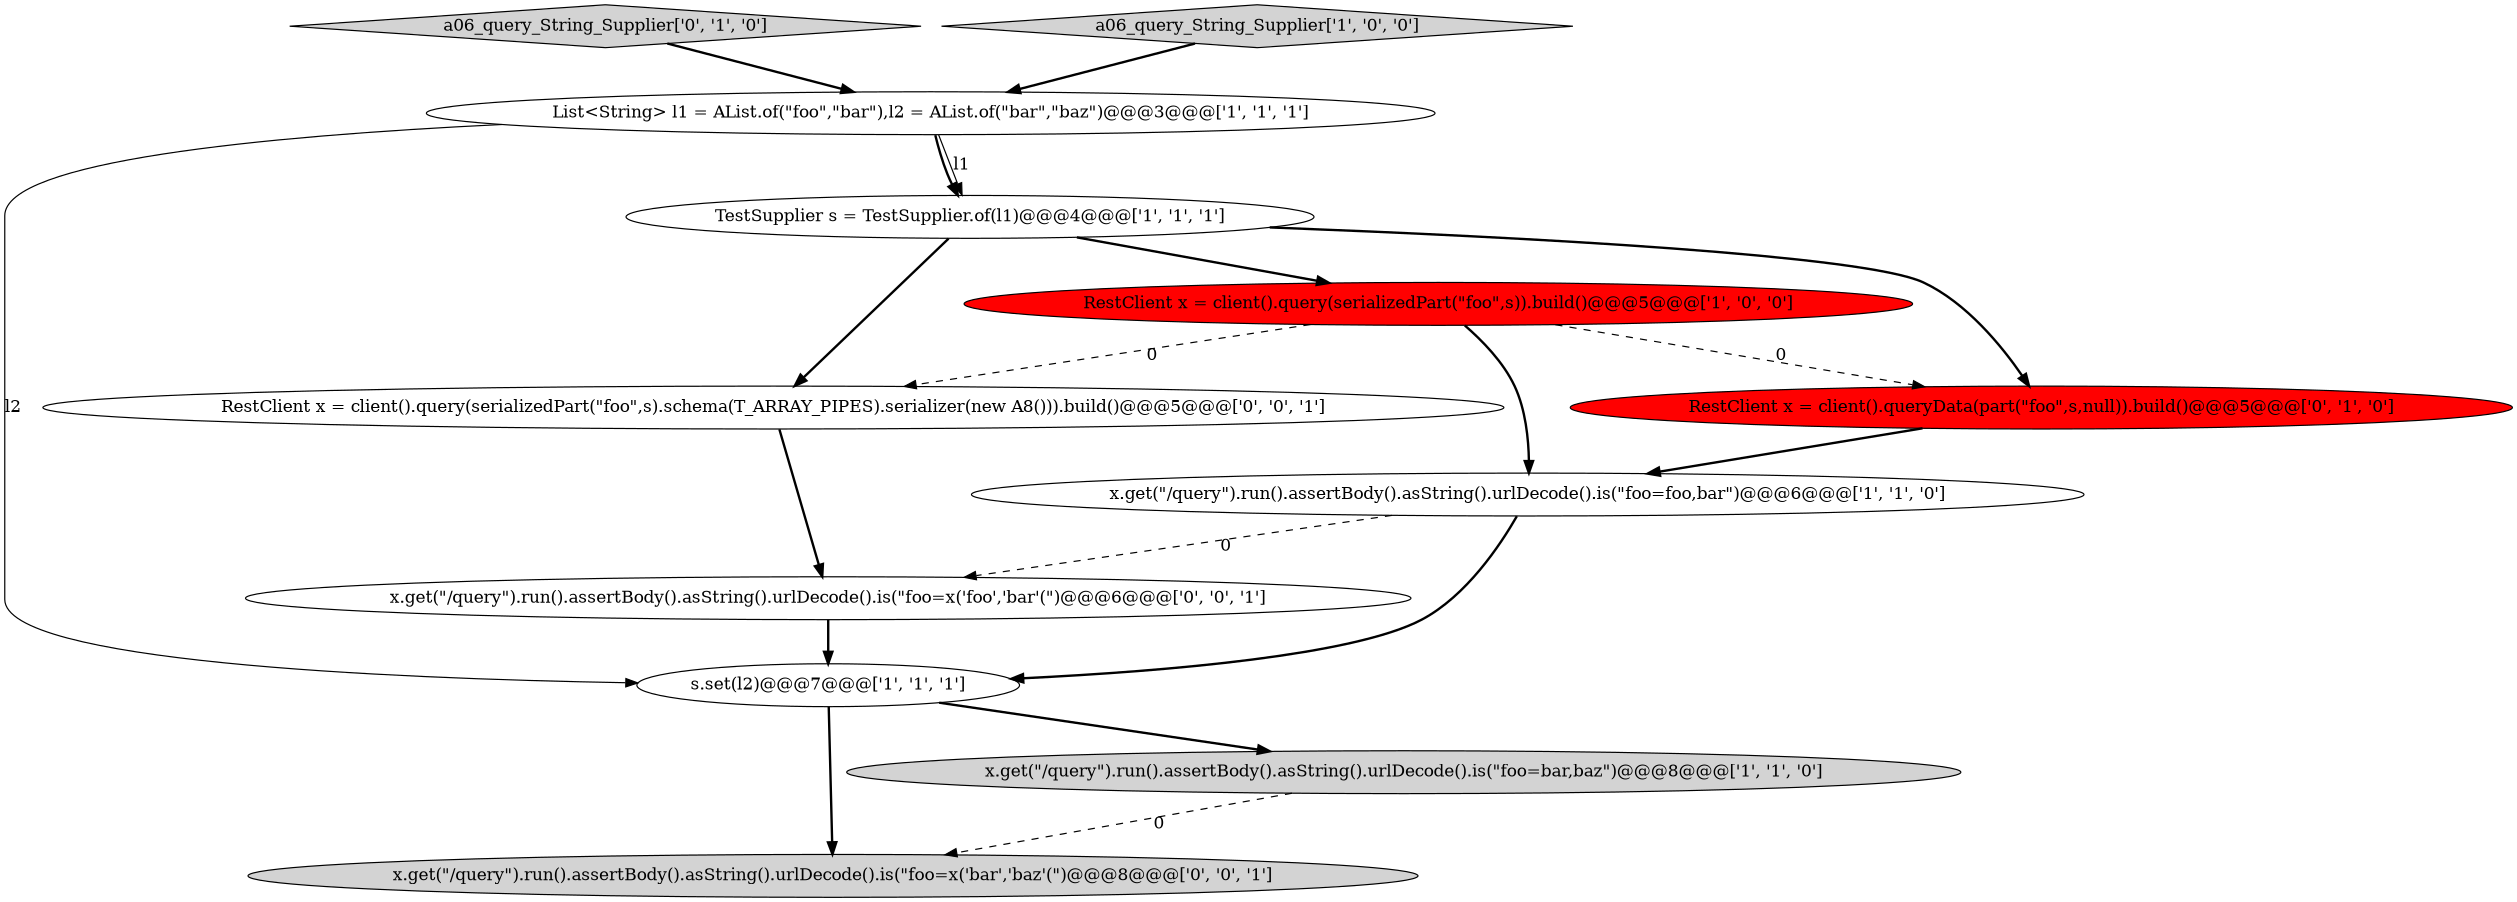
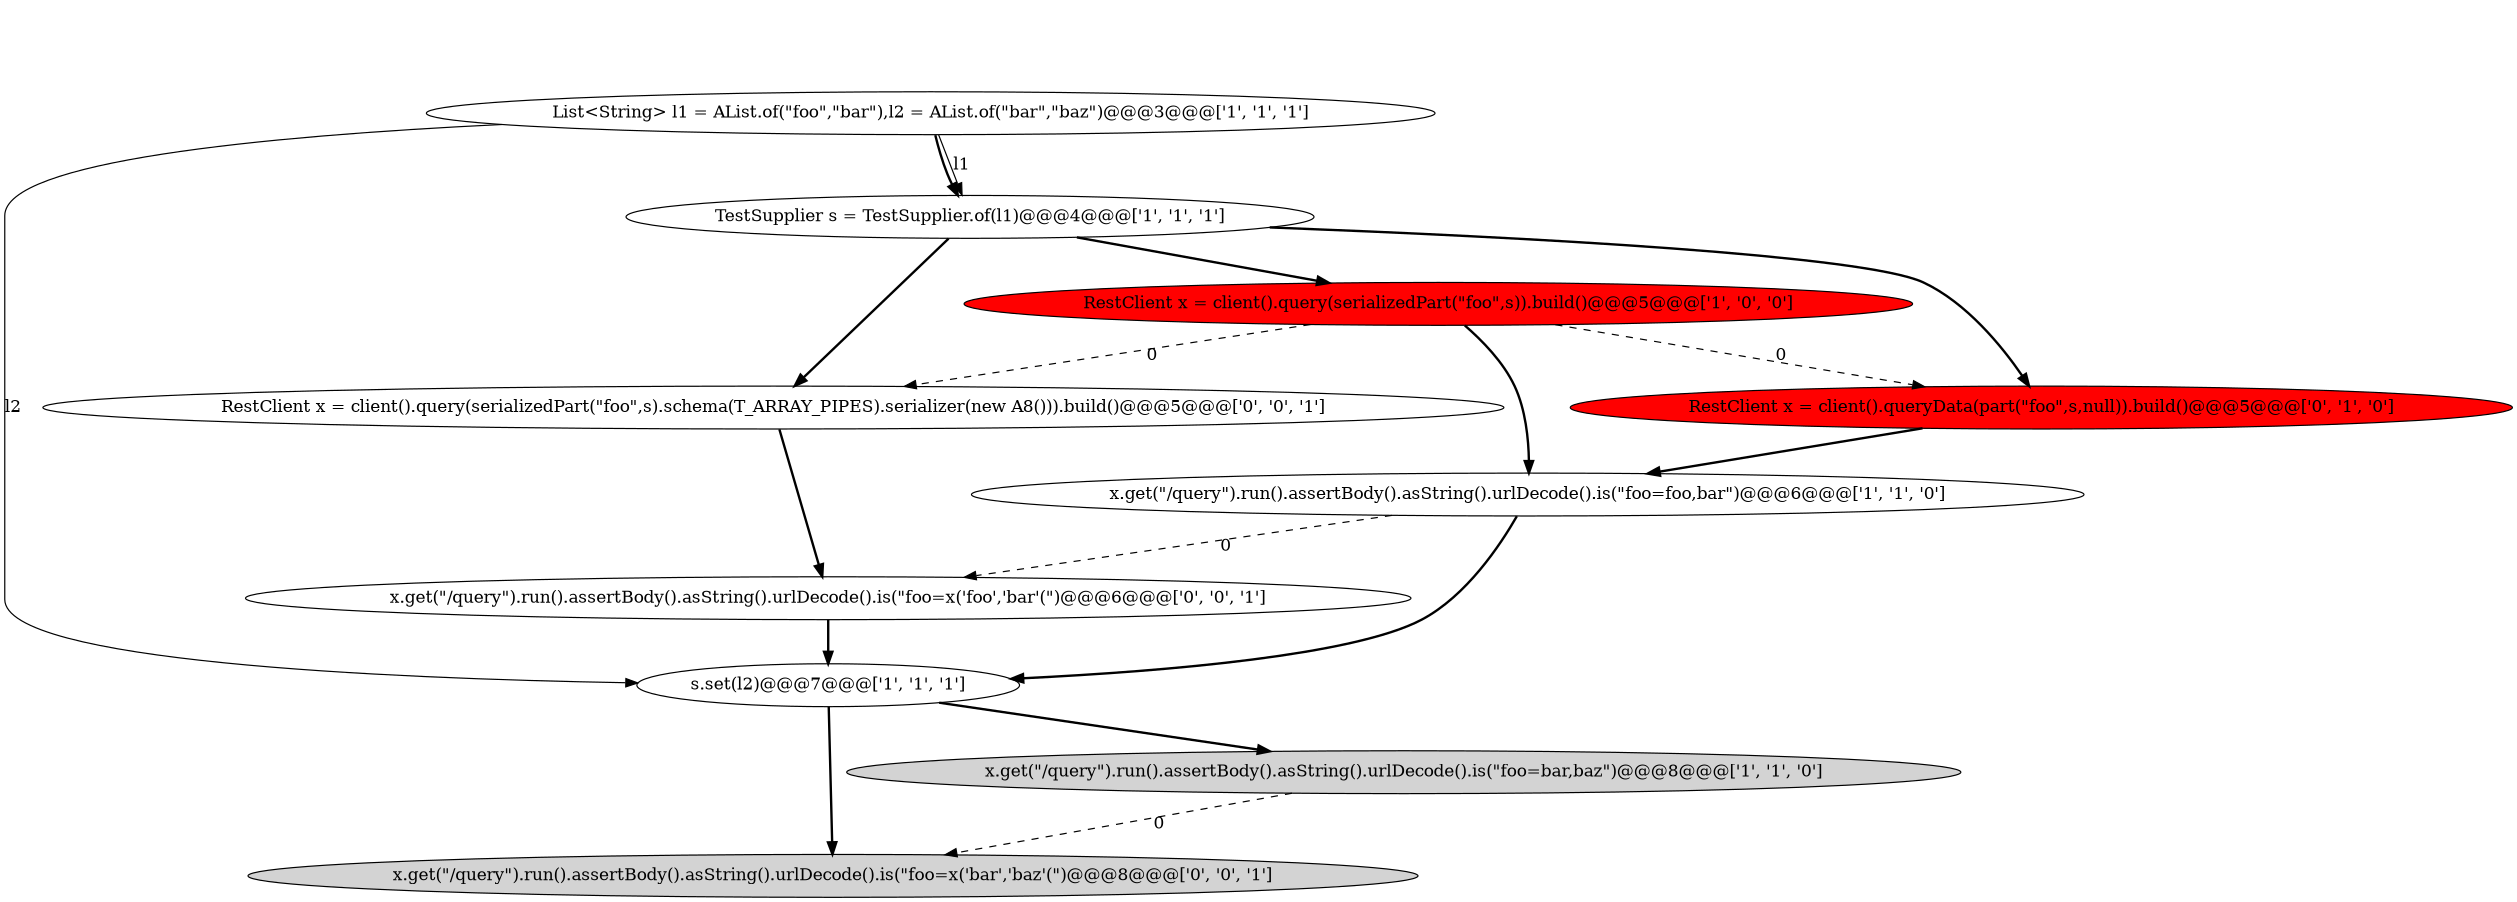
  digraph {
    node [fillcolor=white shape=ellipse style=filled]
    edge [style=bold]
    n1 [label="s.set(l2)@@@7@@@['1', '1', '1']"]
    n2 [fillcolor=lightgray label="x.get(\"/query\").run().assertBody().asString().urlDecode().is(\"foo=bar,baz\")@@@8@@@['1', '1', '0']"]
    n3 [fillcolor=lightgray label="x.get(\"/query\").run().assertBody().asString().urlDecode().is(\"foo=x('bar','baz'(\")@@@8@@@['0', '0', '1']"]
    n4 [label="List<String> l1 = AList.of(\"foo\",\"bar\"),l2 = AList.of(\"bar\",\"baz\")@@@3@@@['1', '1', '1']"]
    n5 [label="TestSupplier s = TestSupplier.of(l1)@@@4@@@['1', '1', '1']"]
-   n6 [fillcolor=lightgray label="a06_query_String_Supplier['0', '1', '0']" shape=diamond]
    n7 [label="x.get(\"/query\").run().assertBody().asString().urlDecode().is(\"foo=x('foo','bar'(\")@@@6@@@['0', '0', '1']"]
    n8 [label="x.get(\"/query\").run().assertBody().asString().urlDecode().is(\"foo=foo,bar\")@@@6@@@['1', '1', '0']"]
    n9 [label="RestClient x = client().query(serializedPart(\"foo\",s).schema(T_ARRAY_PIPES).serializer(new A8())).build()@@@5@@@['0', '0', '1']"]
-   n10 [fillcolor=lightgray label="a06_query_String_Supplier['1', '0', '0']" shape=diamond]
    n11 [fillcolor=red label="RestClient x = client().queryData(part(\"foo\",s,null)).build()@@@5@@@['0', '1', '0']"]
    n12 [fillcolor=red label="RestClient x = client().query(serializedPart(\"foo\",s)).build()@@@5@@@['1', '0', '0']"]
    n1 -> n2
    n1 -> n3
    n2 -> n3 [label=0 style=dashed]
    n4 -> n1 [label=l2 style=solid]
    n4 -> n5 [label=l1 style=solid]
    n4 -> n5
    n5 -> n9
    n5 -> n11
    n5 -> n12
-   n6 -> n4
    n7 -> n1
    n8 -> n1
    n8 -> n7 [label=0 style=dashed]
    n9 -> n7
-   n10 -> n4
    n11 -> n8
    n12 -> n8
    n12 -> n9 [label=0 style=dashed]
    n12 -> n11 [label=0 style=dashed]
  }
